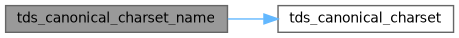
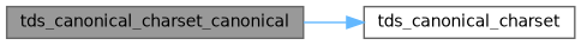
  digraph {
    rankdir=LR
    node [fontname=Helvetica fontsize=10 shape=box style=filled]
-   n1 [color=gray40 fillcolor=grey60 fontcolor=black height=0.2 label=tds_canonical_charset_name width=0.4]
+   n1 [color=gray40 fillcolor=grey60 fontcolor=black height=0.2 label=tds_canonical_charset_canonical width=0.4]
    n2 [color=grey40 fillcolor=white height=0.2 label=tds_canonical_charset width=0.4]
    n1 -> n2 [color=steelblue1 fontname=Helvetica fontsize=10 labelfontname=Helvetica labelfontsize=10 style=solid]
  }
